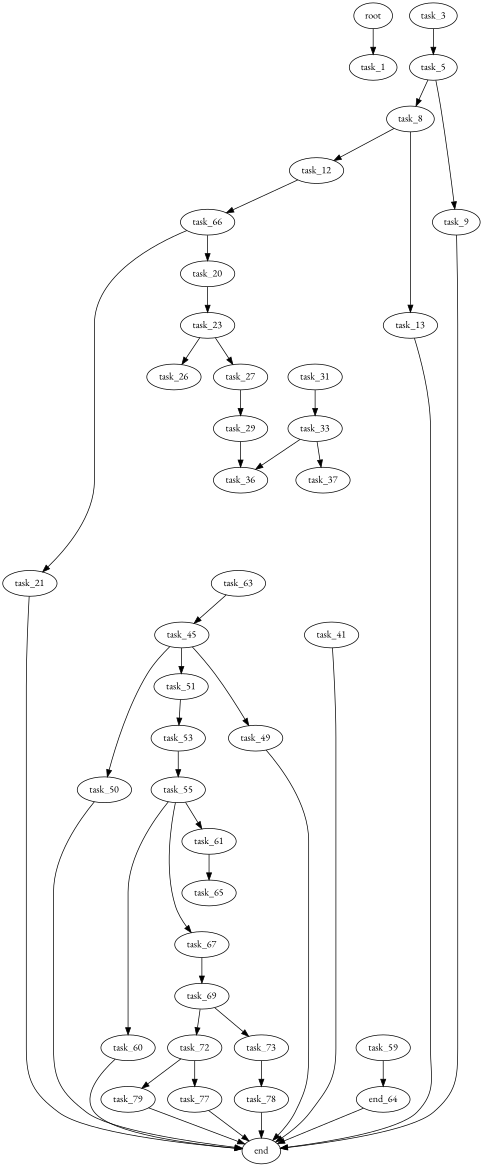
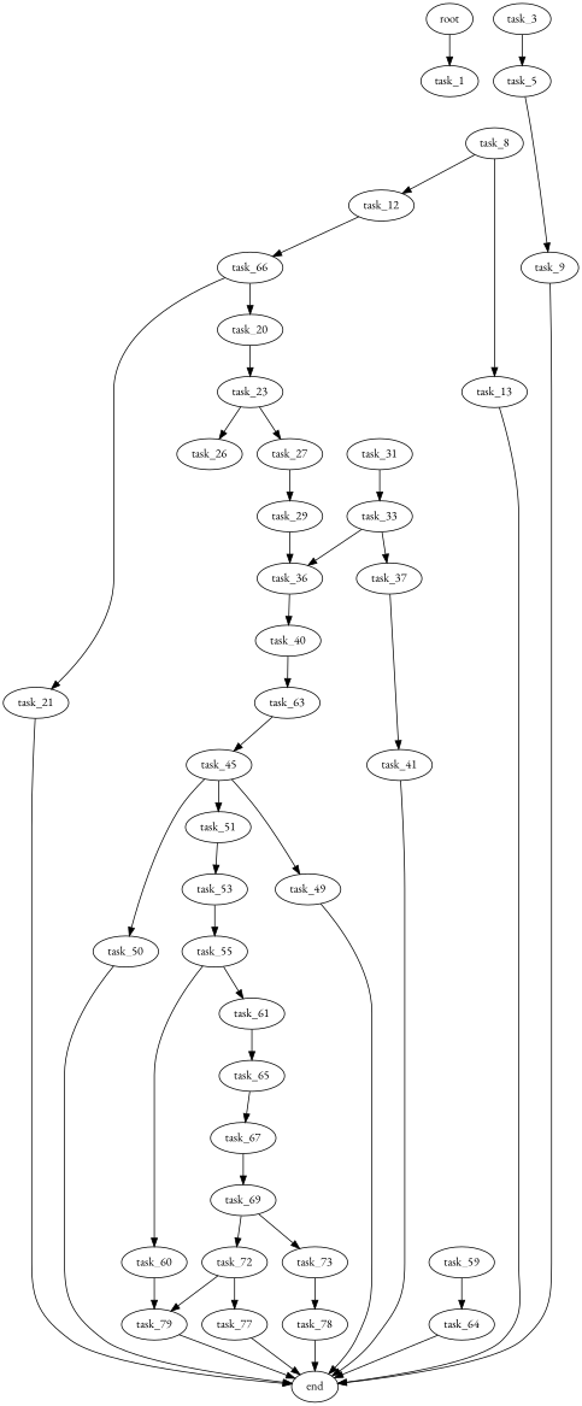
  digraph {
    fontname="EB Garamond"
    node [fontname="EB Garamond"]
    edge [fontname="EB Garamond"]
    root
    task_1
    task_3
    task_5
    task_8
    task_9
    task_12
    task_13
    end
    n10 [label=task_66]
    task_20
    task_21
    task_23
    task_26
    task_27
    task_29
    task_36
    task_31
    task_33
    task_37
+   task_40
    task_41
    n23 [label=task_63]
    task_45
    task_49
    task_50
    task_51
    task_53
    task_55
    task_60
    task_61
    task_59
-   task_64 [label=end_64]
+   task_64
    task_65
    task_67
    task_69
    task_72
    task_73
    task_77
    task_79
    task_78
    root -> task_1
    task_3 -> task_5
-   task_5 -> task_8
    task_5 -> task_9
    task_8 -> task_12
    task_8 -> task_13
    task_9 -> end
    task_12 -> n10
    task_13 -> end
    n10 -> task_20
    n10 -> task_21
    task_20 -> task_23
    task_21 -> end
    task_23 -> task_26
    task_23 -> task_27
    task_27 -> task_29
    task_29 -> task_36
+   task_36 -> task_40
    task_31 -> task_33
    task_33 -> task_36
    task_33 -> task_37
+   task_37 -> task_41
+   task_40 -> n23
    task_41 -> end
    n23 -> task_45
    task_45 -> task_49
    task_45 -> task_50
    task_45 -> task_51
    task_49 -> end
    task_50 -> end
    task_51 -> task_53
    task_53 -> task_55
    task_55 -> task_60
    task_55 -> task_61
-   task_60 -> end
+   task_60 -> task_79
    task_61 -> task_65
    task_59 -> task_64
    task_64 -> end
-   task_55 -> task_67
+   task_65 -> task_67
    task_67 -> task_69
    task_69 -> task_72
    task_69 -> task_73
    task_72 -> task_77
    task_72 -> task_79
    task_73 -> task_78
    task_77 -> end
    task_79 -> end
    task_78 -> end
  }
